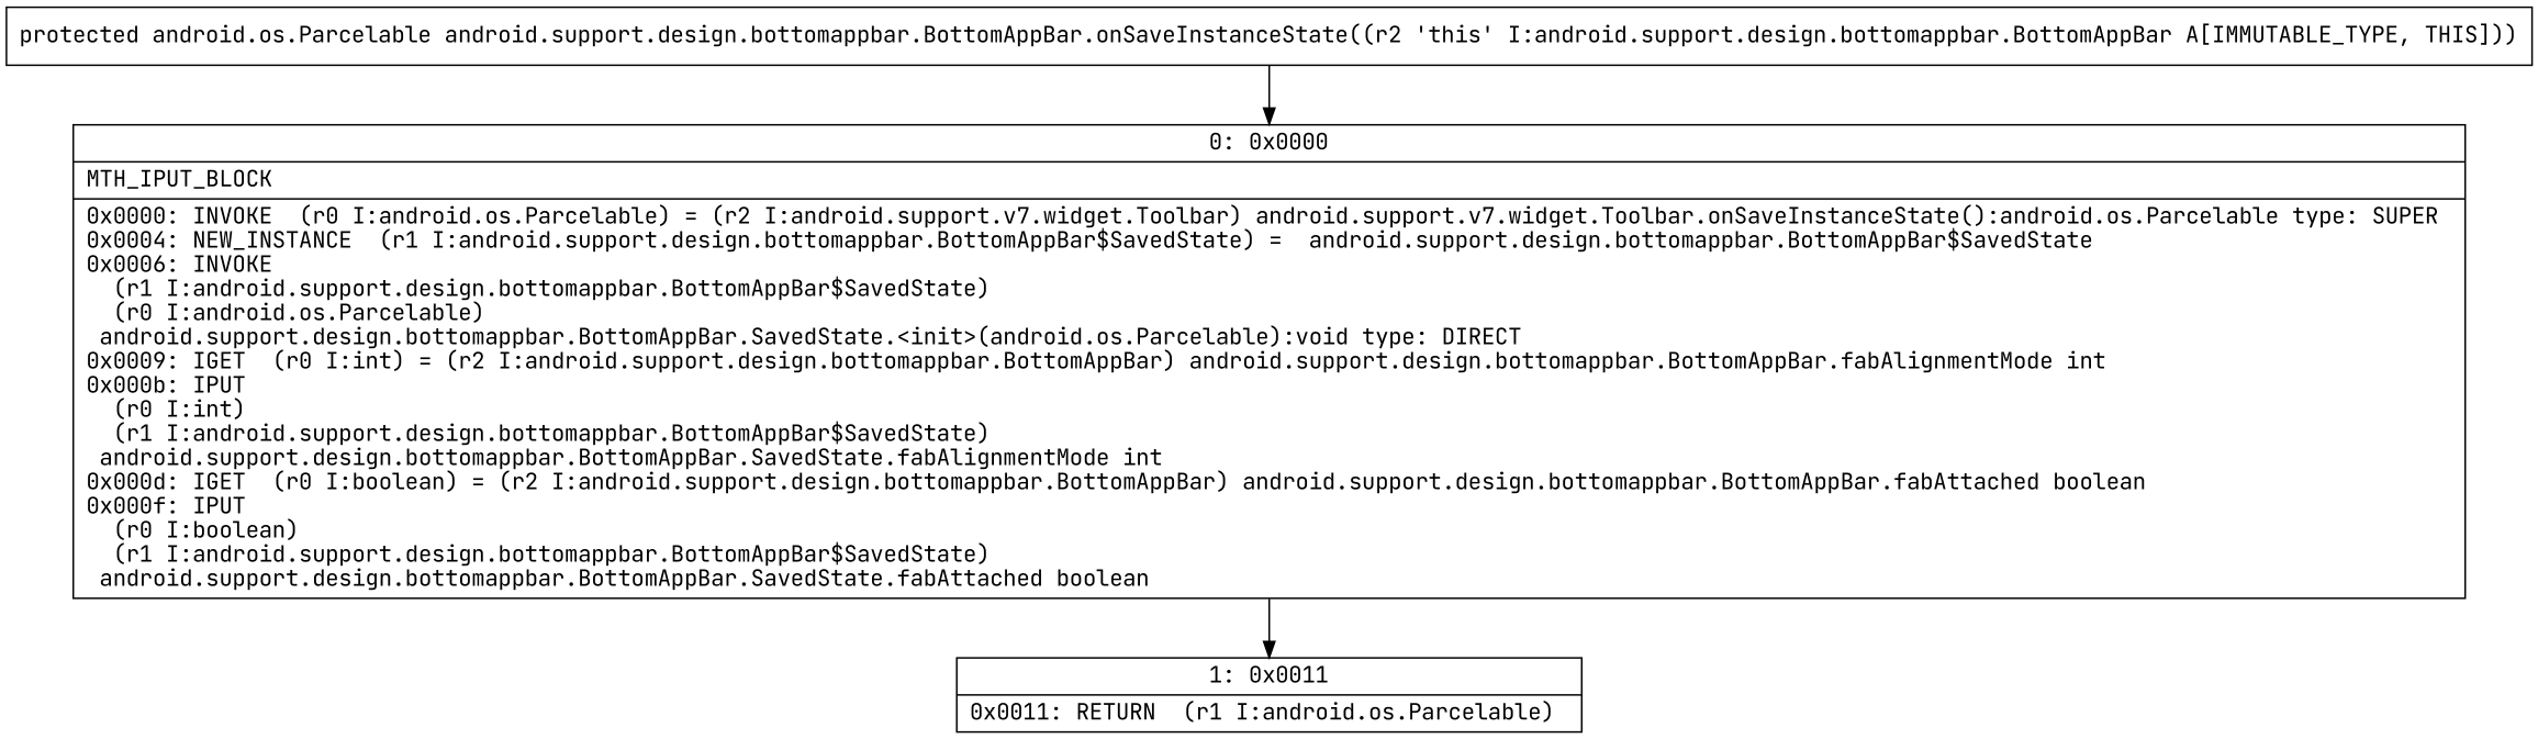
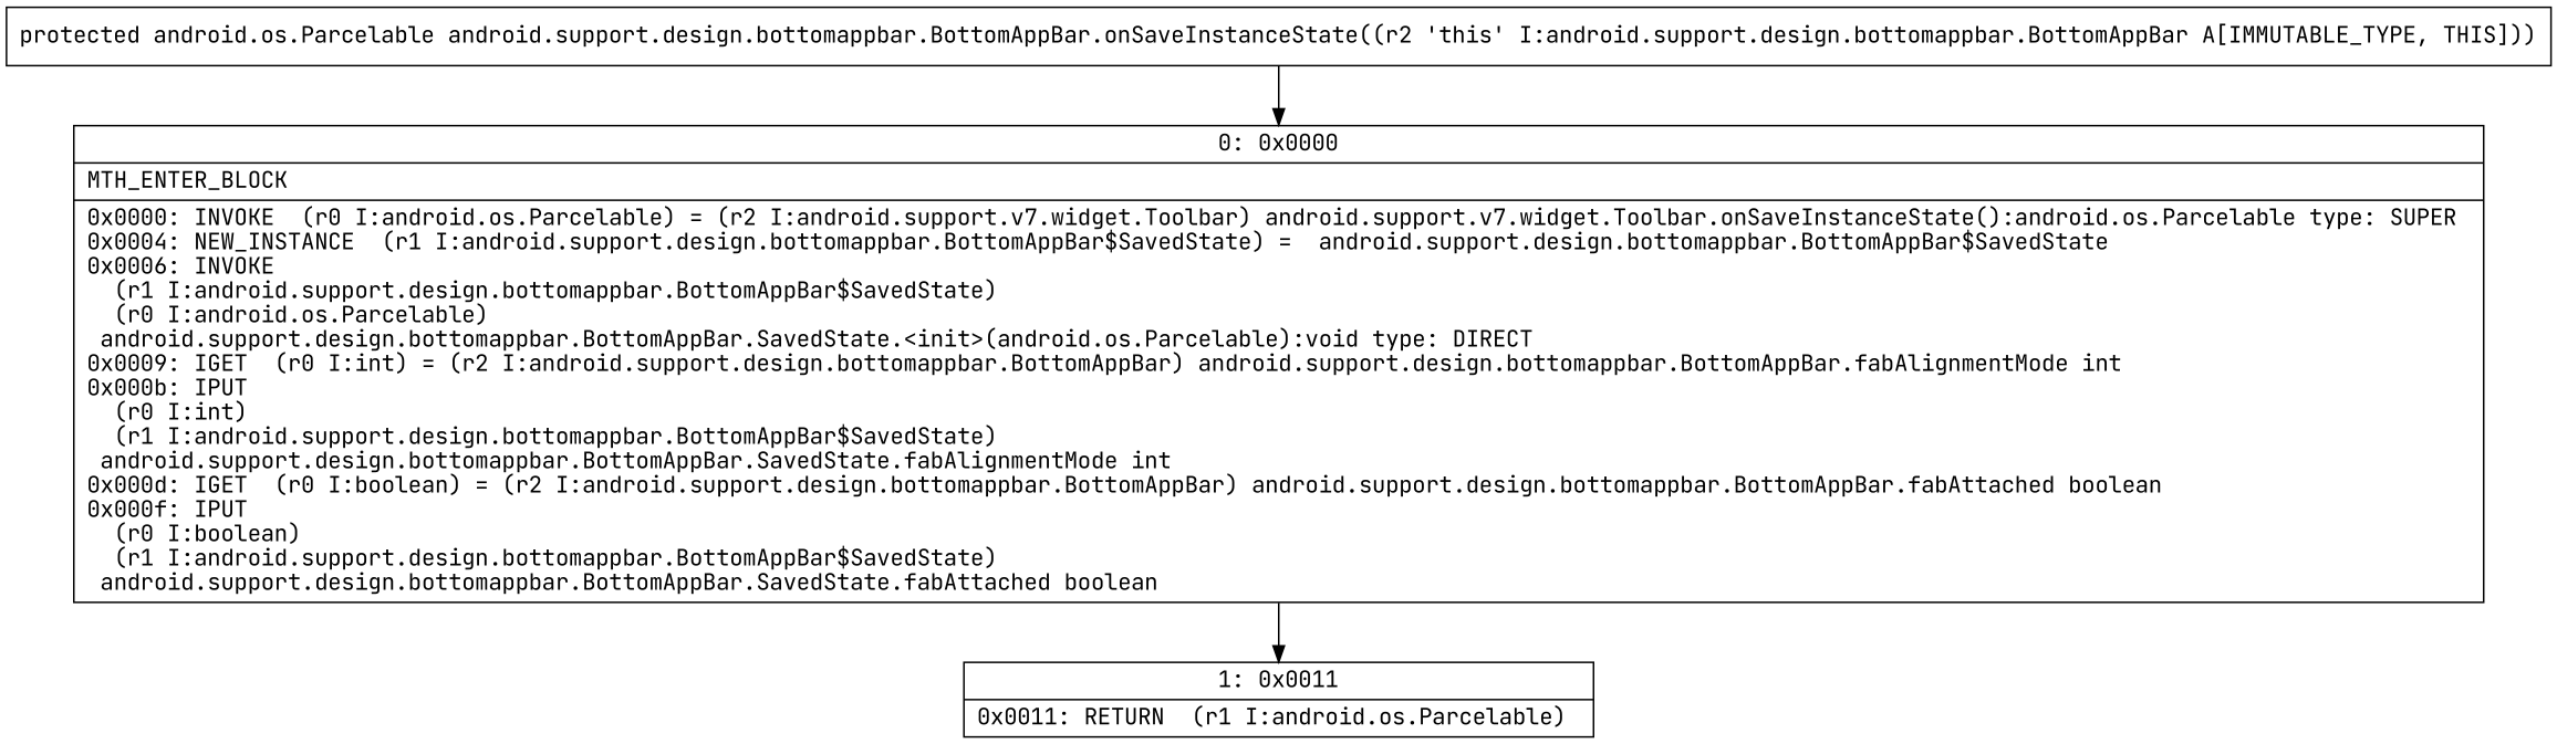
  digraph {
    fontname="JetBrains Mono"
    node [shape=record fontname="JetBrains Mono"]
    edge [fontname="JetBrains Mono"]
-   n1 [label="{0\:\ 0x0000|MTH_IPUT_BLOCK\l|0x0000: INVOKE  (r0 I:android.os.Parcelable) = (r2 I:android.support.v7.widget.Toolbar) android.support.v7.widget.Toolbar.onSaveInstanceState():android.os.Parcelable type: SUPER \l0x0004: NEW_INSTANCE  (r1 I:android.support.design.bottomappbar.BottomAppBar$SavedState) =  android.support.design.bottomappbar.BottomAppBar$SavedState \l0x0006: INVOKE  \l  (r1 I:android.support.design.bottomappbar.BottomAppBar$SavedState)\l  (r0 I:android.os.Parcelable)\l android.support.design.bottomappbar.BottomAppBar.SavedState.\<init\>(android.os.Parcelable):void type: DIRECT \l0x0009: IGET  (r0 I:int) = (r2 I:android.support.design.bottomappbar.BottomAppBar) android.support.design.bottomappbar.BottomAppBar.fabAlignmentMode int \l0x000b: IPUT  \l  (r0 I:int)\l  (r1 I:android.support.design.bottomappbar.BottomAppBar$SavedState)\l android.support.design.bottomappbar.BottomAppBar.SavedState.fabAlignmentMode int \l0x000d: IGET  (r0 I:boolean) = (r2 I:android.support.design.bottomappbar.BottomAppBar) android.support.design.bottomappbar.BottomAppBar.fabAttached boolean \l0x000f: IPUT  \l  (r0 I:boolean)\l  (r1 I:android.support.design.bottomappbar.BottomAppBar$SavedState)\l android.support.design.bottomappbar.BottomAppBar.SavedState.fabAttached boolean \l}"]
+   n1 [label="{0\:\ 0x0000|MTH_ENTER_BLOCK\l|0x0000: INVOKE  (r0 I:android.os.Parcelable) = (r2 I:android.support.v7.widget.Toolbar) android.support.v7.widget.Toolbar.onSaveInstanceState():android.os.Parcelable type: SUPER \l0x0004: NEW_INSTANCE  (r1 I:android.support.design.bottomappbar.BottomAppBar$SavedState) =  android.support.design.bottomappbar.BottomAppBar$SavedState \l0x0006: INVOKE  \l  (r1 I:android.support.design.bottomappbar.BottomAppBar$SavedState)\l  (r0 I:android.os.Parcelable)\l android.support.design.bottomappbar.BottomAppBar.SavedState.\<init\>(android.os.Parcelable):void type: DIRECT \l0x0009: IGET  (r0 I:int) = (r2 I:android.support.design.bottomappbar.BottomAppBar) android.support.design.bottomappbar.BottomAppBar.fabAlignmentMode int \l0x000b: IPUT  \l  (r0 I:int)\l  (r1 I:android.support.design.bottomappbar.BottomAppBar$SavedState)\l android.support.design.bottomappbar.BottomAppBar.SavedState.fabAlignmentMode int \l0x000d: IGET  (r0 I:boolean) = (r2 I:android.support.design.bottomappbar.BottomAppBar) android.support.design.bottomappbar.BottomAppBar.fabAttached boolean \l0x000f: IPUT  \l  (r0 I:boolean)\l  (r1 I:android.support.design.bottomappbar.BottomAppBar$SavedState)\l android.support.design.bottomappbar.BottomAppBar.SavedState.fabAttached boolean \l}"]
    n2 [label="{1\:\ 0x0011|0x0011: RETURN  (r1 I:android.os.Parcelable) \l}"]
    n3 [label="{protected android.os.Parcelable android.support.design.bottomappbar.BottomAppBar.onSaveInstanceState((r2 'this' I:android.support.design.bottomappbar.BottomAppBar A[IMMUTABLE_TYPE, THIS])) }"]
    n1 -> n2
    n3 -> n1
  }
